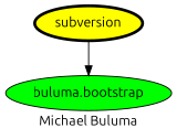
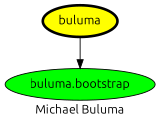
  digraph {
    label="Michael Buluma"
    fontname=Ubuntu
    node [style=filled fontname=Ubuntu]
-   subversion [fillcolor=yellow penwidth=3]
+   subversion [fillcolor=yellow penwidth=3 label=buluma]
    "buluma.bootstrap" [fillcolor=green]
    subversion -> "buluma.bootstrap" [fontname=Ubuntu]
  }
